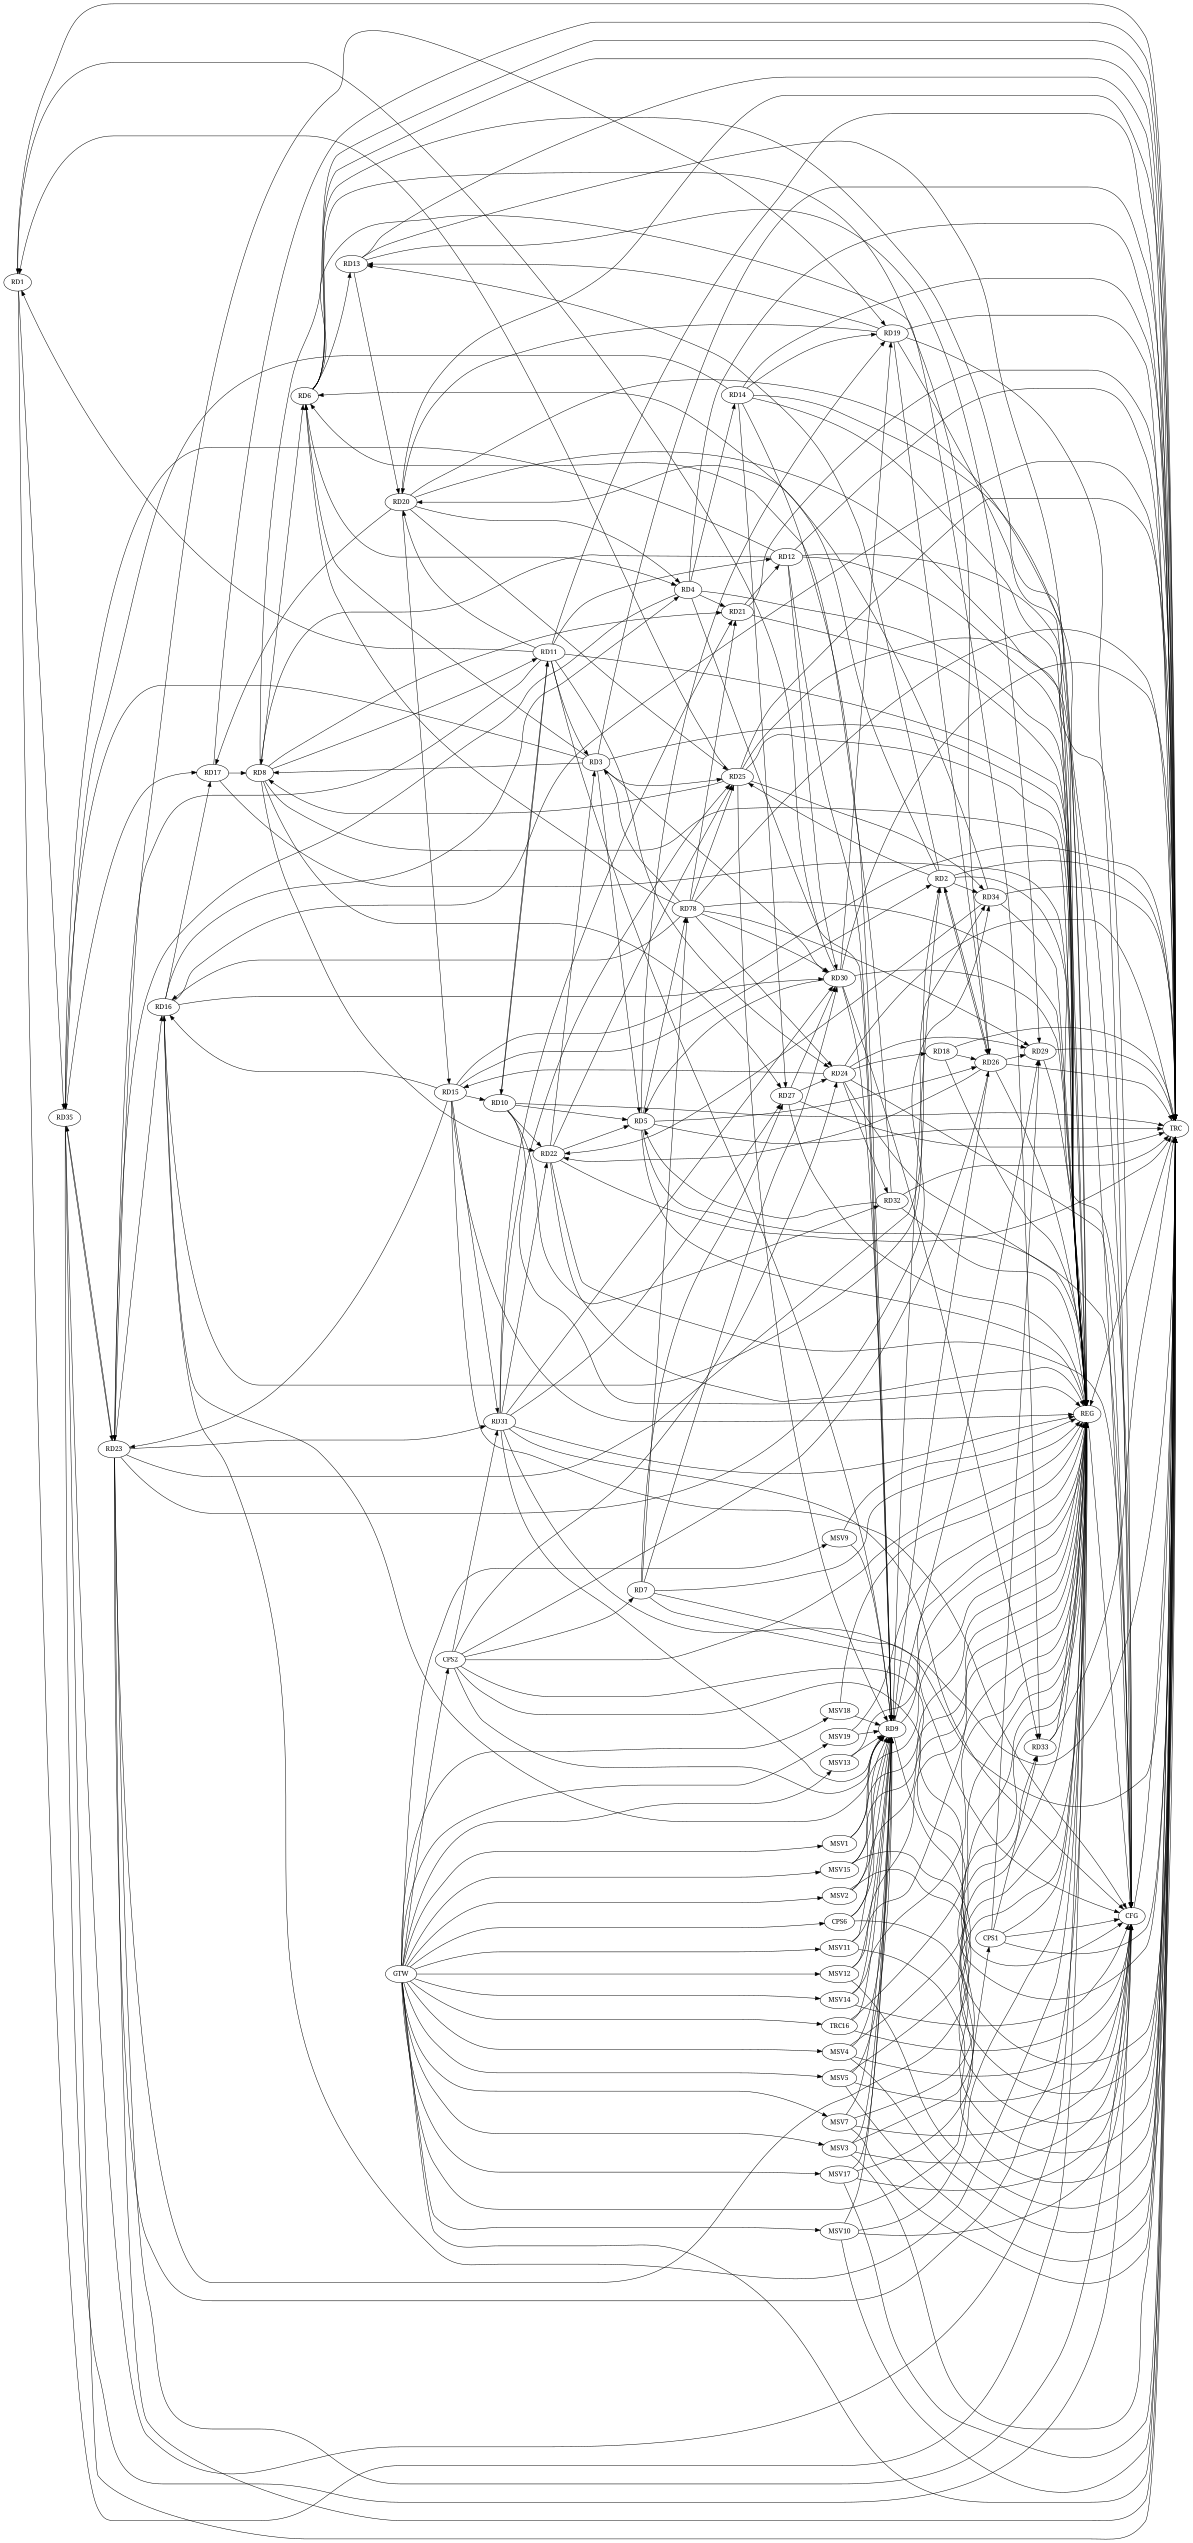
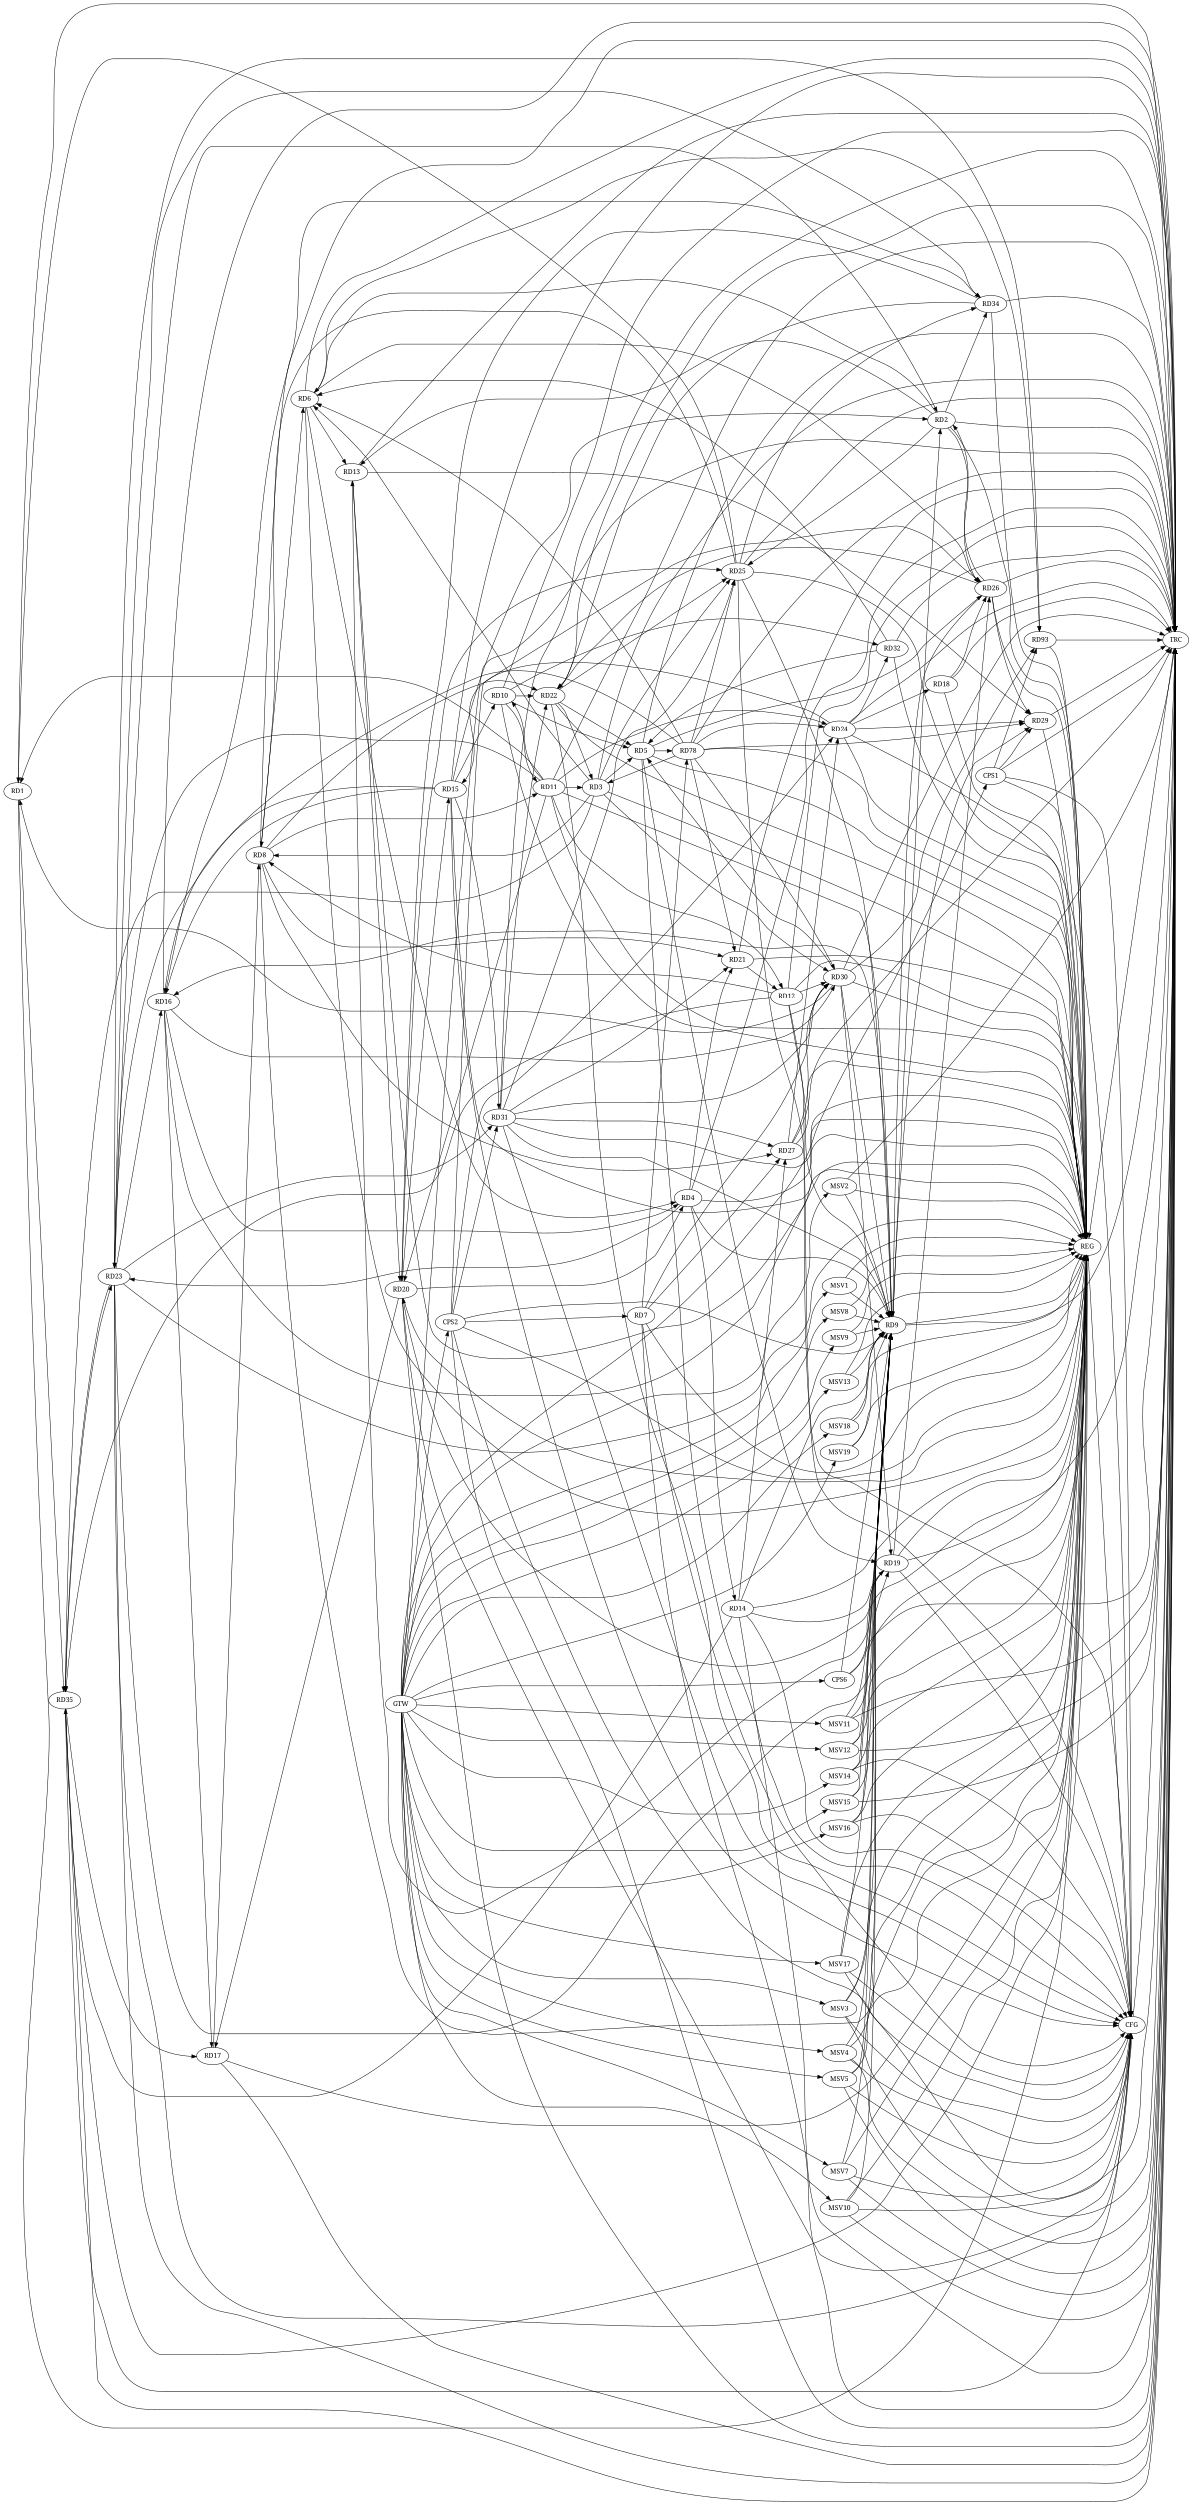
  strict digraph {
    fontname="Noto Serif"
    rankdir=LR
    node [fontname="Noto Serif"]
    edge [fontname="Noto Serif"]
    n1 [label=RD1]
    n2 [label=RD35]
    n3 [label=REG]
    n4 [label=TRC]
    n5 [label=RD23]
    n6 [label=CFG]
    n7 [label=RD17]
    n8 [label=RD2]
    n9 [label=RD6]
    n10 [label=RD13]
    n11 [label=RD25]
    n12 [label=RD26]
    n13 [label=RD34]
    n14 [label=RD4]
-   n15 [label=RD33]
+   n15 [label=RD93]
    n16 [label=RD29]
    n17 [label=RD20]
    n18 [label=RD8]
    n19 [label=RD9]
    n20 [label=RD22]
    n21 [label=RD31]
    n22 [label=RD30]
    n23 [label=RD21]
    n24 [label=RD27]
    n25 [label=RD3]
    n26 [label=RD5]
    n27 [label=RD19]
    n28 [label=RD78]
    n29 [label=RD11]
    n30 [label=RD14]
    n31 [label=RD16]
    n32 [label=RD12]
    n33 [label=RD24]
    n34 [label=RD7]
    n35 [label=RD10]
    n36 [label=RD32]
    n37 [label=RD15]
    n38 [label=RD18]
    n39 [label=CPS1]
    n40 [label=CPS2]
    n41 [label=GTW]
    n42 [label=MSV1]
    n43 [label=MSV2]
    n44 [label=MSV3]
    n45 [label=MSV4]
    n46 [label=MSV5]
    n47 [label=CPS6]
    n48 [label=MSV7]
+   n49 [label=MSV8]
    n50 [label=MSV9]
    n51 [label=MSV10]
    n52 [label=MSV11]
    n53 [label=MSV12]
    n54 [label=MSV13]
    n55 [label=MSV14]
    n56 [label=MSV15]
-   n57 [label=TRC16]
+   n57 [label=MSV16]
    n58 [label=MSV17]
    n59 [label=MSV18]
    n60 [label=MSV19]
    n1 -> n2
    n1 -> n3
    n1 -> n4
    n2 -> n3
    n2 -> n4
    n2 -> n5
    n2 -> n6
    n2 -> n7
    n3 -> n6
    n4 -> n3
    n5 -> n2
    n5 -> n3
    n5 -> n4
    n5 -> n6
    n5 -> n8
    n5 -> n13
    n5 -> n15
    n5 -> n21
    n5 -> n27
    n5 -> n31
    n6 -> n4
    n7 -> n3
    n7 -> n4
    n7 -> n18
    n8 -> n3
    n8 -> n4
    n8 -> n9
    n8 -> n10
    n8 -> n11
    n8 -> n12
    n8 -> n13
    n9 -> n3
    n9 -> n4
    n9 -> n10
    n9 -> n12
    n9 -> n14
    n9 -> n15
    n10 -> n3
    n10 -> n4
    n10 -> n16
    n10 -> n17
    n11 -> n1
    n11 -> n3
    n11 -> n4
    n11 -> n6
    n11 -> n13
    n11 -> n18
    n11 -> n19
    n12 -> n3
    n12 -> n4
    n12 -> n8
    n12 -> n16
    n12 -> n19
    n12 -> n20
    n13 -> n3
    n13 -> n4
    n13 -> n17
    n13 -> n20
    n14 -> n3
    n14 -> n4
    n14 -> n5
    n14 -> n19
    n14 -> n23
    n14 -> n30
    n15 -> n3
    n15 -> n4
    n16 -> n3
    n16 -> n4
    n17 -> n3
    n17 -> n4
    n17 -> n6
    n17 -> n7
    n17 -> n11
    n17 -> n14
    n17 -> n37
    n18 -> n3
    n18 -> n4
    n18 -> n9
    n18 -> n20
    n18 -> n23
    n18 -> n24
    n18 -> n29
    n19 -> n3
    n19 -> n4
    n19 -> n8
    n19 -> n16
    n19 -> n31
    n20 -> n3
    n20 -> n4
    n20 -> n6
    n20 -> n11
    n20 -> n25
    n20 -> n26
    n21 -> n3
    n21 -> n4
    n21 -> n6
    n21 -> n11
    n21 -> n19
    n21 -> n20
    n21 -> n22
    n21 -> n23
    n21 -> n24
    n22 -> n1
    n22 -> n3
    n22 -> n4
    n22 -> n15
    n22 -> n19
    n22 -> n26
    n22 -> n27
    n23 -> n3
    n23 -> n4
    n23 -> n32
    n24 -> n3
    n24 -> n4
    n24 -> n22
    n24 -> n33
    n25 -> n2
    n25 -> n3
    n25 -> n4
    n25 -> n9
    n25 -> n11
    n25 -> n18
    n25 -> n22
    n25 -> n26
    n26 -> n3
    n26 -> n4
    n26 -> n6
    n26 -> n12
    n26 -> n27
    n26 -> n28
    n27 -> n3
    n27 -> n4
    n27 -> n6
    n27 -> n10
    n27 -> n12
    n27 -> n17
    n28 -> n3
    n28 -> n4
    n28 -> n9
    n28 -> n11
    n28 -> n16
    n28 -> n22
    n28 -> n23
    n28 -> n25
    n28 -> n31
    n28 -> n33
    n29 -> n1
    n29 -> n3
    n29 -> n4
    n29 -> n5
    n29 -> n17
    n29 -> n19
    n29 -> n25
    n29 -> n32
    n29 -> n33
    n29 -> n35
    n30 -> n2
    n30 -> n3
    n30 -> n4
    n30 -> n6
    n30 -> n19
    n30 -> n24
    n30 -> n27
    n31 -> n3
    n31 -> n4
    n31 -> n7
    n31 -> n13
    n31 -> n14
    n31 -> n22
    n32 -> n2
    n32 -> n3
    n32 -> n4
    n32 -> n6
    n32 -> n18
    n32 -> n19
    n32 -> n22
    n33 -> n3
    n33 -> n4
    n33 -> n6
    n33 -> n16
    n33 -> n36
    n33 -> n37
    n33 -> n38
    n34 -> n3
    n34 -> n4
    n34 -> n6
    n34 -> n22
    n34 -> n24
    n34 -> n28
    n35 -> n3
    n35 -> n4
    n35 -> n20
    n35 -> n26
    n35 -> n29
    n35 -> n36
    n36 -> n3
    n36 -> n4
    n36 -> n9
    n36 -> n26
    n37 -> n3
    n37 -> n4
    n37 -> n5
    n37 -> n6
    n37 -> n8
    n37 -> n21
    n37 -> n31
    n37 -> n35
    n38 -> n3
    n38 -> n4
    n38 -> n12
    n39 -> n3
    n39 -> n4
    n39 -> n6
    n39 -> n15
    n39 -> n16
    n40 -> n3
    n40 -> n4
    n40 -> n6
    n40 -> n12
    n40 -> n19
    n40 -> n21
    n40 -> n33
    n40 -> n34
    n41 -> n4
    n41 -> n39
    n41 -> n40
    n41 -> n42
    n41 -> n43
    n41 -> n44
    n41 -> n45
    n41 -> n46
    n41 -> n47
    n41 -> n48
+   n41 -> n49
    n41 -> n50
    n41 -> n51
    n41 -> n52
    n41 -> n53
    n41 -> n54
    n41 -> n55
    n41 -> n56
    n41 -> n57
    n41 -> n58
    n41 -> n59
    n41 -> n60
    n42 -> n3
    n42 -> n19
    n43 -> n3
    n43 -> n4
    n43 -> n19
    n44 -> n3
    n44 -> n4
    n44 -> n6
    n44 -> n19
    n45 -> n3
    n45 -> n4
    n45 -> n6
    n45 -> n19
    n46 -> n3
    n46 -> n4
    n46 -> n6
    n46 -> n19
    n47 -> n3
    n47 -> n4
    n47 -> n19
    n48 -> n3
    n48 -> n4
    n48 -> n6
    n48 -> n19
+   n49 -> n3
+   n49 -> n19
    n50 -> n3
    n50 -> n19
    n51 -> n3
    n51 -> n4
    n51 -> n6
    n51 -> n19
    n52 -> n3
    n52 -> n4
    n52 -> n19
    n53 -> n3
    n53 -> n4
    n53 -> n19
    n54 -> n3
    n54 -> n19
    n55 -> n3
    n55 -> n6
    n55 -> n19
    n56 -> n3
    n56 -> n4
    n56 -> n19
    n57 -> n3
    n57 -> n6
    n57 -> n19
    n58 -> n3
    n58 -> n4
    n58 -> n6
    n58 -> n19
    n59 -> n3
    n59 -> n19
    n60 -> n3
    n60 -> n19
  }
